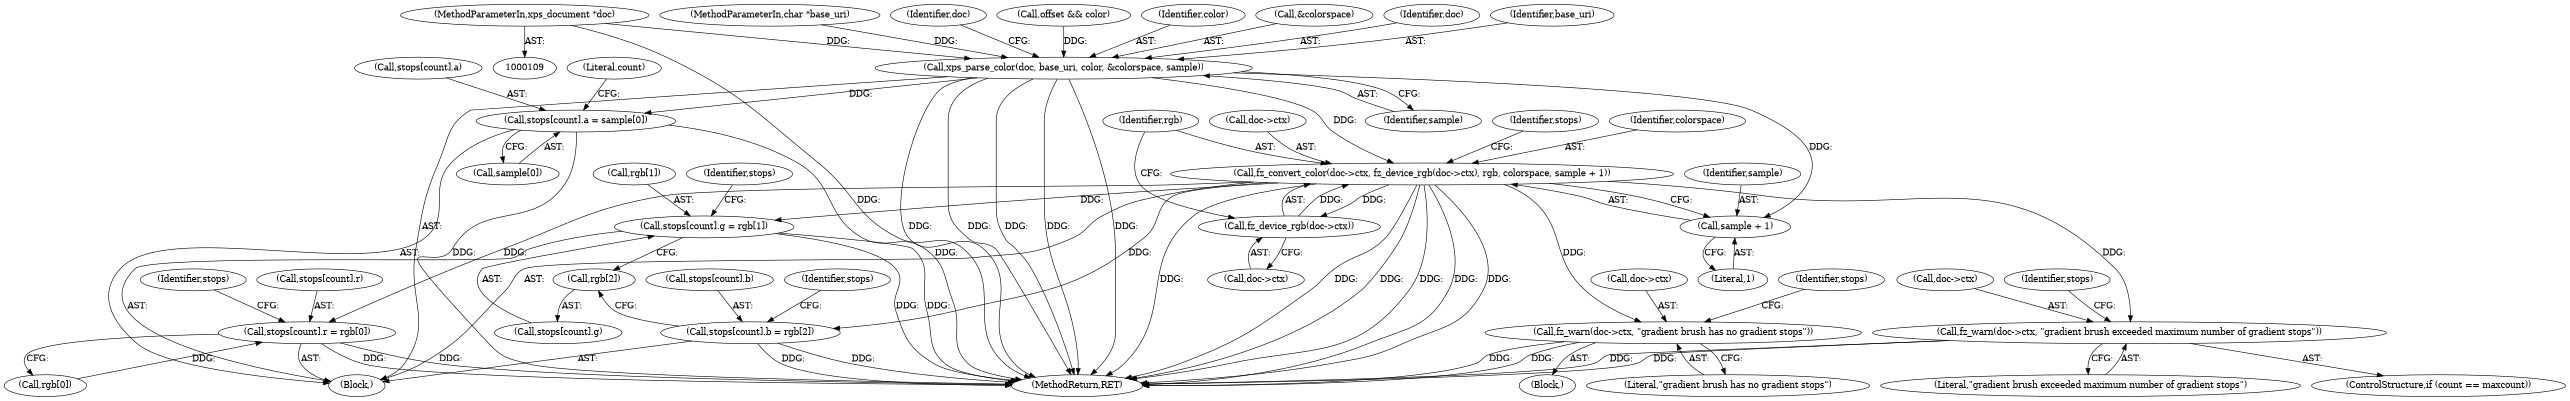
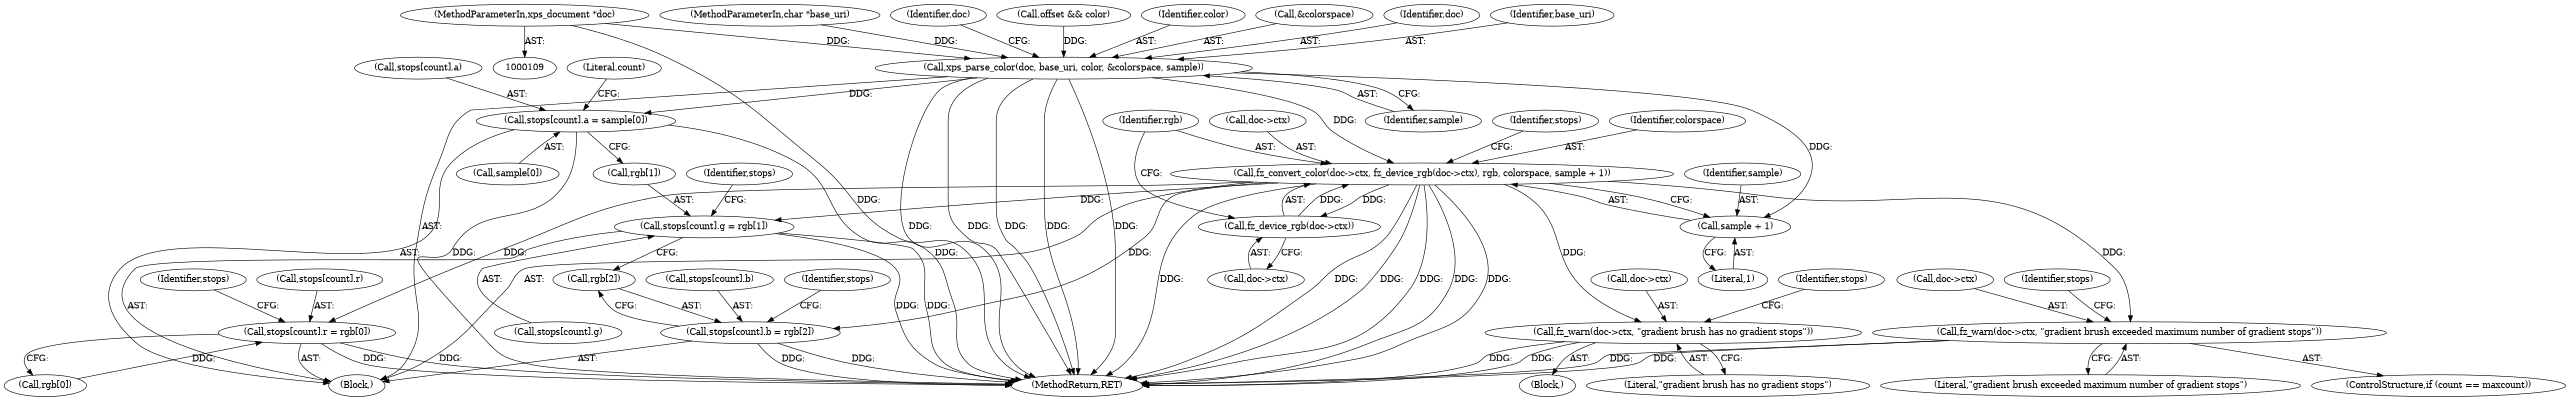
  digraph {
    n1 [label="(MethodParameterIn,xps_document *doc)"]
    n2 [label="(Call,xps_parse_color(doc, base_uri, color, &colorspace, sample))"]
    n3 [label="(MethodReturn,RET)"]
    1000109
    n5 [label="(Call,fz_convert_color(doc->ctx, fz_device_rgb(doc->ctx), rgb, colorspace, sample + 1))"]
    n6 [label="(Call,sample + 1)"]
    n7 [label="(Call,stops[count].a = sample[0])"]
    n8 [label="(Block,)"]
    n9 [label="(Identifier,sample)"]
    n10 [label="(Call,fz_device_rgb(doc->ctx))"]
    n11 [label="(Call,stops[count].r = rgb[0])"]
    n12 [label="(Call,stops[count].g = rgb[1])"]
    n13 [label="(Call,stops[count].b = rgb[2])"]
    n14 [label="(Call,fz_warn(doc->ctx, \"gradient brush has no gradient stops\"))"]
    n15 [label="(Call,fz_warn(doc->ctx, \"gradient brush exceeded maximum number of gradient stops\"))"]
    n16 [label="(Literal,1)"]
    n17 [label="(Call,sample[0])"]
    n18 [label="(Call,doc->ctx)"]
    n19 [label="(Call,rgb[0])"]
    n20 [label="(Call,rgb[2])"]
    n21 [label="(Literal,\"gradient brush has no gradient stops\")"]
    n22 [label="(Block,)"]
    n23 [label="(Literal,\"gradient brush exceeded maximum number of gradient stops\")"]
    n24 [label="(ControlStructure,if (count == maxcount))"]
    n25 [label="(Call,rgb[1])"]
    n26 [label="(Identifier,stops)"]
    n27 [label="(Call,stops[count].r)"]
    n28 [label="(Identifier,stops)"]
    n29 [label="(Call,doc->ctx)"]
    n30 [label="(Identifier,colorspace)"]
    n31 [label="(Literal,count)"]
    n32 [label="(Identifier,base_uri)"]
    n33 [label="(Call,stops[count].a)"]
    n34 [label="(Call,stops[count].g)"]
    n35 [label="(Identifier,stops)"]
    n36 [label="(MethodParameterIn,char *base_uri)"]
    n37 [label="(Identifier,doc)"]
    n38 [label="(Identifier,rgb)"]
    n39 [label="(Call,offset && color)"]
    n40 [label="(Call,doc->ctx)"]
    n41 [label="(Identifier,stops)"]
    n42 [label="(Call,stops[count].b)"]
    n43 [label="(Call,doc->ctx)"]
    n44 [label="(Identifier,color)"]
    n45 [label="(Identifier,stops)"]
    n46 [label="(Identifier,stops)"]
    n47 [label="(Call,&colorspace)"]
    n48 [label="(Identifier,doc)"]
    n49 [label="(Identifier,sample)"]
    n1 -> n2 [label="DDG: "]
    n1 -> n3 [label="DDG: "]
    n1 -> 1000109 [label="AST: "]
    n2 -> n3 [label="DDG: "]
    n2 -> n3 [label="DDG: "]
    n2 -> n3 [label="DDG: "]
    n2 -> n3 [label="DDG: "]
    n2 -> n3 [label="DDG: "]
    n2 -> n5 [label="DDG: "]
    n2 -> n6 [label="DDG: "]
    n2 -> n7 [label="DDG: "]
    n2 -> n8 [label="AST: "]
    n2 -> n9 [label="CFG: "]
    n5 -> n3 [label="DDG: "]
    n5 -> n3 [label="DDG: "]
    n5 -> n3 [label="DDG: "]
    n5 -> n3 [label="DDG: "]
    n5 -> n3 [label="DDG: "]
    n5 -> n3 [label="DDG: "]
    n5 -> n6 [label="CFG: "]
    n5 -> n8 [label="AST: "]
    n5 -> n10 [label="DDG: "]
    n5 -> n11 [label="DDG: "]
    n5 -> n12 [label="DDG: "]
    n5 -> n13 [label="DDG: "]
    n5 -> n14 [label="DDG: "]
    n5 -> n15 [label="DDG: "]
    n6 -> n5 [label="AST: "]
    n6 -> n16 [label="CFG: "]
    n7 -> n3 [label="DDG: "]
    n7 -> n3 [label="DDG: "]
    n7 -> n8 [label="AST: "]
-   n7 -> n17 [label="CFG: "]
+   n7 -> n25 [label="CFG: "]
    n9 -> n2 [label="AST: "]
    n10 -> n5 [label="AST: "]
    n10 -> n5 [label="DDG: "]
    n10 -> n18 [label="CFG: "]
    n11 -> n3 [label="DDG: "]
    n11 -> n3 [label="DDG: "]
    n11 -> n8 [label="AST: "]
    n11 -> n19 [label="CFG: "]
    n12 -> n3 [label="DDG: "]
    n12 -> n3 [label="DDG: "]
    n12 -> n8 [label="AST: "]
    n12 -> n20 [label="CFG: "]
    n13 -> n3 [label="DDG: "]
    n13 -> n3 [label="DDG: "]
    n13 -> n8 [label="AST: "]
    n13 -> n20 [label="CFG: "]
    n14 -> n3 [label="DDG: "]
    n14 -> n3 [label="DDG: "]
    n14 -> n21 [label="CFG: "]
    n14 -> n22 [label="AST: "]
    n15 -> n3 [label="DDG: "]
    n15 -> n3 [label="DDG: "]
    n15 -> n23 [label="CFG: "]
    n15 -> n24 [label="AST: "]
    n16 -> n6 [label="AST: "]
    n17 -> n7 [label="AST: "]
    n18 -> n10 [label="AST: "]
    n19 -> n11 [label="DDG: "]
-   n20 -> n34 [label="AST: "]
+   n20 -> n13 [label="AST: "]
    n21 -> n14 [label="AST: "]
    n23 -> n15 [label="AST: "]
    n25 -> n12 [label="AST: "]
    n26 -> n5 [label="CFG: "]
    n27 -> n11 [label="AST: "]
    n28 -> n14 [label="CFG: "]
    n29 -> n14 [label="AST: "]
    n30 -> n5 [label="AST: "]
    n31 -> n7 [label="CFG: "]
    n32 -> n2 [label="AST: "]
    n33 -> n7 [label="AST: "]
    n34 -> n12 [label="AST: "]
    n35 -> n13 [label="CFG: "]
    n36 -> n2 [label="DDG: "]
    n37 -> n2 [label="CFG: "]
    n38 -> n5 [label="AST: "]
    n38 -> n10 [label="CFG: "]
    n39 -> n2 [label="DDG: "]
    n40 -> n15 [label="AST: "]
    n41 -> n12 [label="CFG: "]
    n42 -> n13 [label="AST: "]
    n43 -> n5 [label="AST: "]
    n44 -> n2 [label="AST: "]
    n45 -> n11 [label="CFG: "]
    n46 -> n15 [label="CFG: "]
    n47 -> n2 [label="AST: "]
    n48 -> n2 [label="AST: "]
    n49 -> n6 [label="AST: "]
  }
